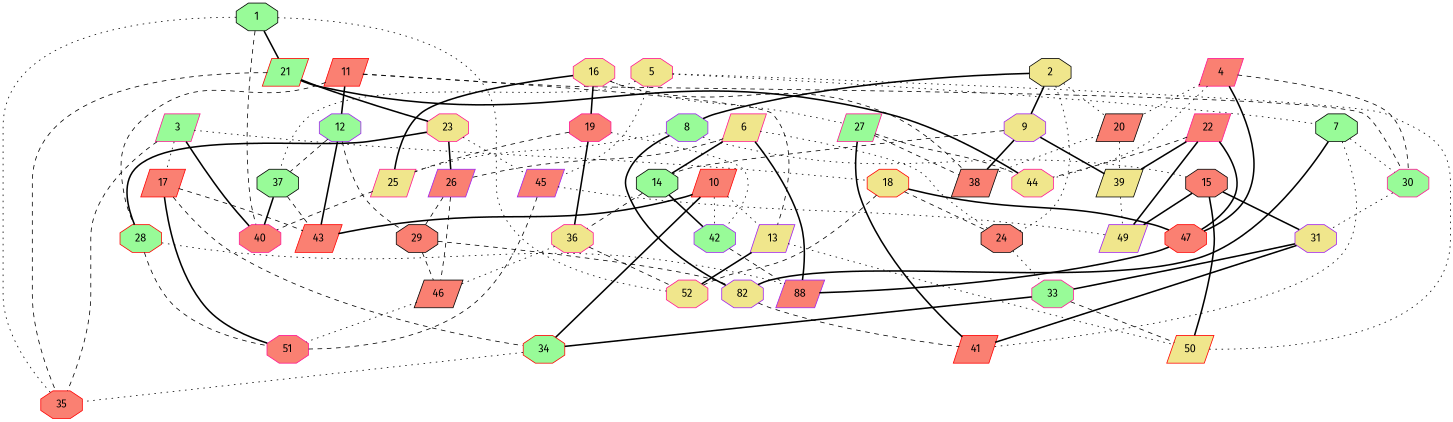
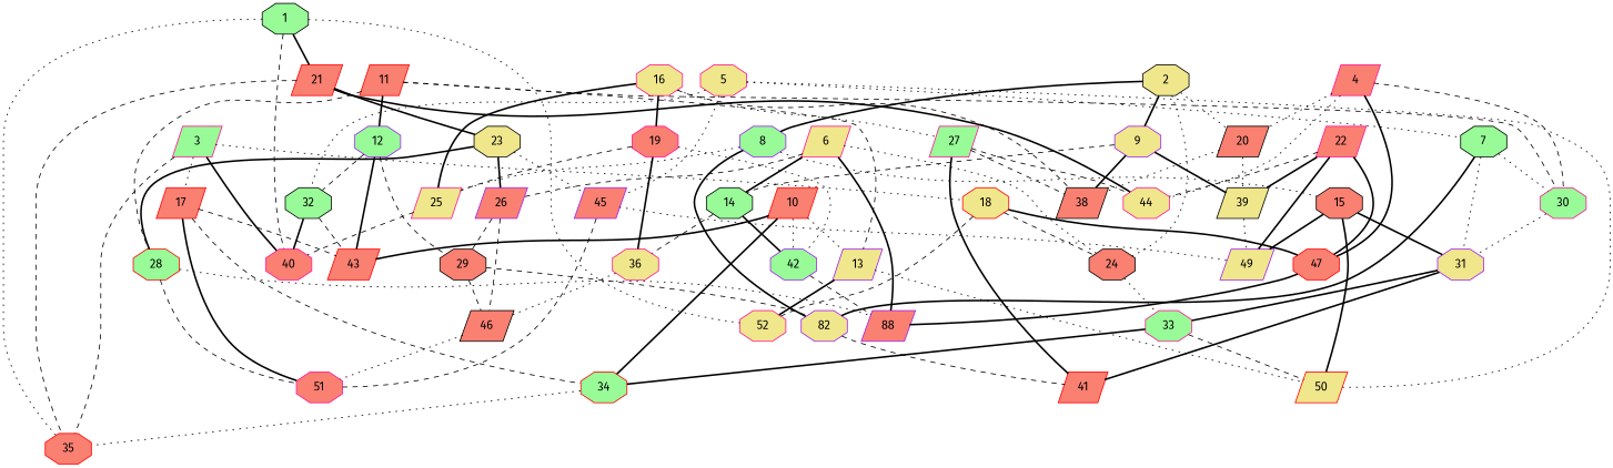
  graph {
    fontname="Fira Sans"
    node [color=deeppink fillcolor=salmon fontname="Fira Sans" shape=octagon style=filled]
    edge [fontname="Fira Sans" style=bold]
    1 [color=black fillcolor=palegreen]
-   21 [color=red fillcolor=palegreen shape=parallelogram]
+   21 [color=red shape=parallelogram]
    35 [color=red]
    40
    52 [fillcolor=khaki]
    44 [fillcolor=khaki]
-   23 [fillcolor=khaki]
+   23 [color=black fillcolor=khaki]
    2 [color=black fillcolor=khaki]
    8 [color=purple fillcolor=palegreen]
    9 [color=purple fillcolor=khaki]
    20 [color=black shape=parallelogram]
    24 [color=black]
    n13 [color=purple fillcolor=khaki label=82]
    15 [color=black]
    25 [fillcolor=khaki shape=parallelogram]
    14 [color=black fillcolor=palegreen]
    38 [color=black shape=parallelogram]
    39 [color=black fillcolor=khaki shape=parallelogram]
    33 [fillcolor=palegreen]
    3 [fillcolor=palegreen shape=parallelogram]
    17 [color=red shape=parallelogram]
    18 [color=red fillcolor=khaki]
    34 [color=red fillcolor=palegreen]
    43 [color=red shape=parallelogram]
    51
    47 [color=red]
    4 [shape=parallelogram]
    30 [fillcolor=palegreen]
    31 [color=purple fillcolor=khaki]
    n30 [color=purple label=88 shape=parallelogram]
    5 [fillcolor=khaki]
    7 [color=black fillcolor=palegreen]
-   37 [color=black fillcolor=palegreen]
+   37 [color=black fillcolor=palegreen label=32]
    45 [color=purple shape=parallelogram]
    50 [color=red fillcolor=khaki shape=parallelogram]
    41 [color=red shape=parallelogram]
    49 [color=purple fillcolor=khaki shape=parallelogram]
    6 [fillcolor=khaki shape=parallelogram]
    26 [color=purple shape=parallelogram]
    42 [color=purple fillcolor=palegreen]
    36 [fillcolor=khaki]
    29 [color=black]
    46 [color=black shape=parallelogram]
    10 [color=red shape=parallelogram]
    13 [color=purple fillcolor=khaki shape=parallelogram]
    11 [color=red shape=parallelogram]
    12 [color=purple fillcolor=palegreen]
    28 [color=red fillcolor=palegreen]
    16 [fillcolor=khaki]
    19
    27 [fillcolor=palegreen shape=parallelogram]
    22 [shape=parallelogram]
    1 -- 21
    1 -- 35 [style=dotted]
    1 -- 40 [style=dashed]
    1 -- 52 [style=dotted]
    21 -- 35 [style=dashed]
    21 -- 44
    21 -- 23
    23 -- 45 [style=dotted]
    23 -- 26
    23 -- 28
    2 -- 8
    2 -- 9
    2 -- 20 [style=dotted]
    2 -- 24 [style=dotted]
    8 -- n13
    8 -- 15 [style=dotted]
    8 -- 25 [style=dotted]
    9 -- 14 [style=dashed]
    9 -- 38
    9 -- 39
    20 -- 38 [style=dotted]
    20 -- 39 [style=dotted]
    24 -- 33 [style=dotted]
    n13 -- 41 [style=dashed]
    15 -- 31
    15 -- 50
    15 -- 49
    25 -- 40 [style=dashed]
    14 -- 42
    14 -- 36 [style=dashed]
    39 -- 49 [style=dotted]
    33 -- 34
    33 -- 50 [style=dashed]
    3 -- 35 [style=dashed]
    3 -- 40
    3 -- 17 [style=dotted]
    3 -- 18 [style=dotted]
    17 -- 34 [style=dashed]
    17 -- 43 [style=dashed]
    17 -- 51
    18 -- 52 [style=dashed]
    18 -- 24 [style=dashed]
    18 -- 47
    34 -- 35 [style=dotted]
    47 -- n30
    4 -- 44 [style=dotted]
    4 -- 20 [style=dotted]
    4 -- 47
    4 -- 30 [style=dashed]
    30 -- 31 [style=dotted]
    31 -- 33
    31 -- 41
    5 -- 7 [style=dotted]
    5 -- 37 [style=dotted]
    5 -- 45 [style=dotted]
    5 -- 50 [style=dotted]
    7 -- n13
    7 -- 30 [style=dotted]
-   7 -- 41 [style=dotted]
+   7 -- 31 [style=dotted]
    37 -- 40
    37 -- 43 [style=dashed]
    45 -- 51 [style=dashed]
    45 -- 49 [style=dotted]
    6 -- 24 [style=dotted]
    6 -- 14
    6 -- n30
    6 -- 26 [style=dashed]
    26 -- 29 [style=dashed]
    26 -- 46 [style=dashed]
    42 -- n30 [style=dashed]
-   36 -- 52 [style=dashed]
    36 -- 46 [style=dotted]
    29 -- n13 [style=dashed]
    29 -- 46 [style=dashed]
    46 -- 51 [style=dotted]
    10 -- 34
    10 -- 43
    10 -- 42 [style=dotted]
    10 -- 13 [style=dotted]
    13 -- 52
    13 -- 50 [style=dotted]
    11 -- 30 [style=dashed]
    11 -- 13 [style=dashed]
    11 -- 12
    11 -- 28 [style=dashed]
    12 -- 43
    12 -- 37 [style=dashed]
    12 -- 29 [style=dashed]
    28 -- 51 [style=dashed]
    28 -- n30 [style=dotted]
    16 -- 25
    16 -- 38 [style=dashed]
    16 -- 19
    16 -- 27 [style=dotted]
    19 -- 25 [style=dashed]
    19 -- 42 [style=dotted]
    19 -- 36
    27 -- 44 [style=dashed]
    27 -- 38 [style=dashed]
    27 -- 41
    22 -- 44 [style=dashed]
    22 -- 39
    22 -- 47
    22 -- 49
  }
